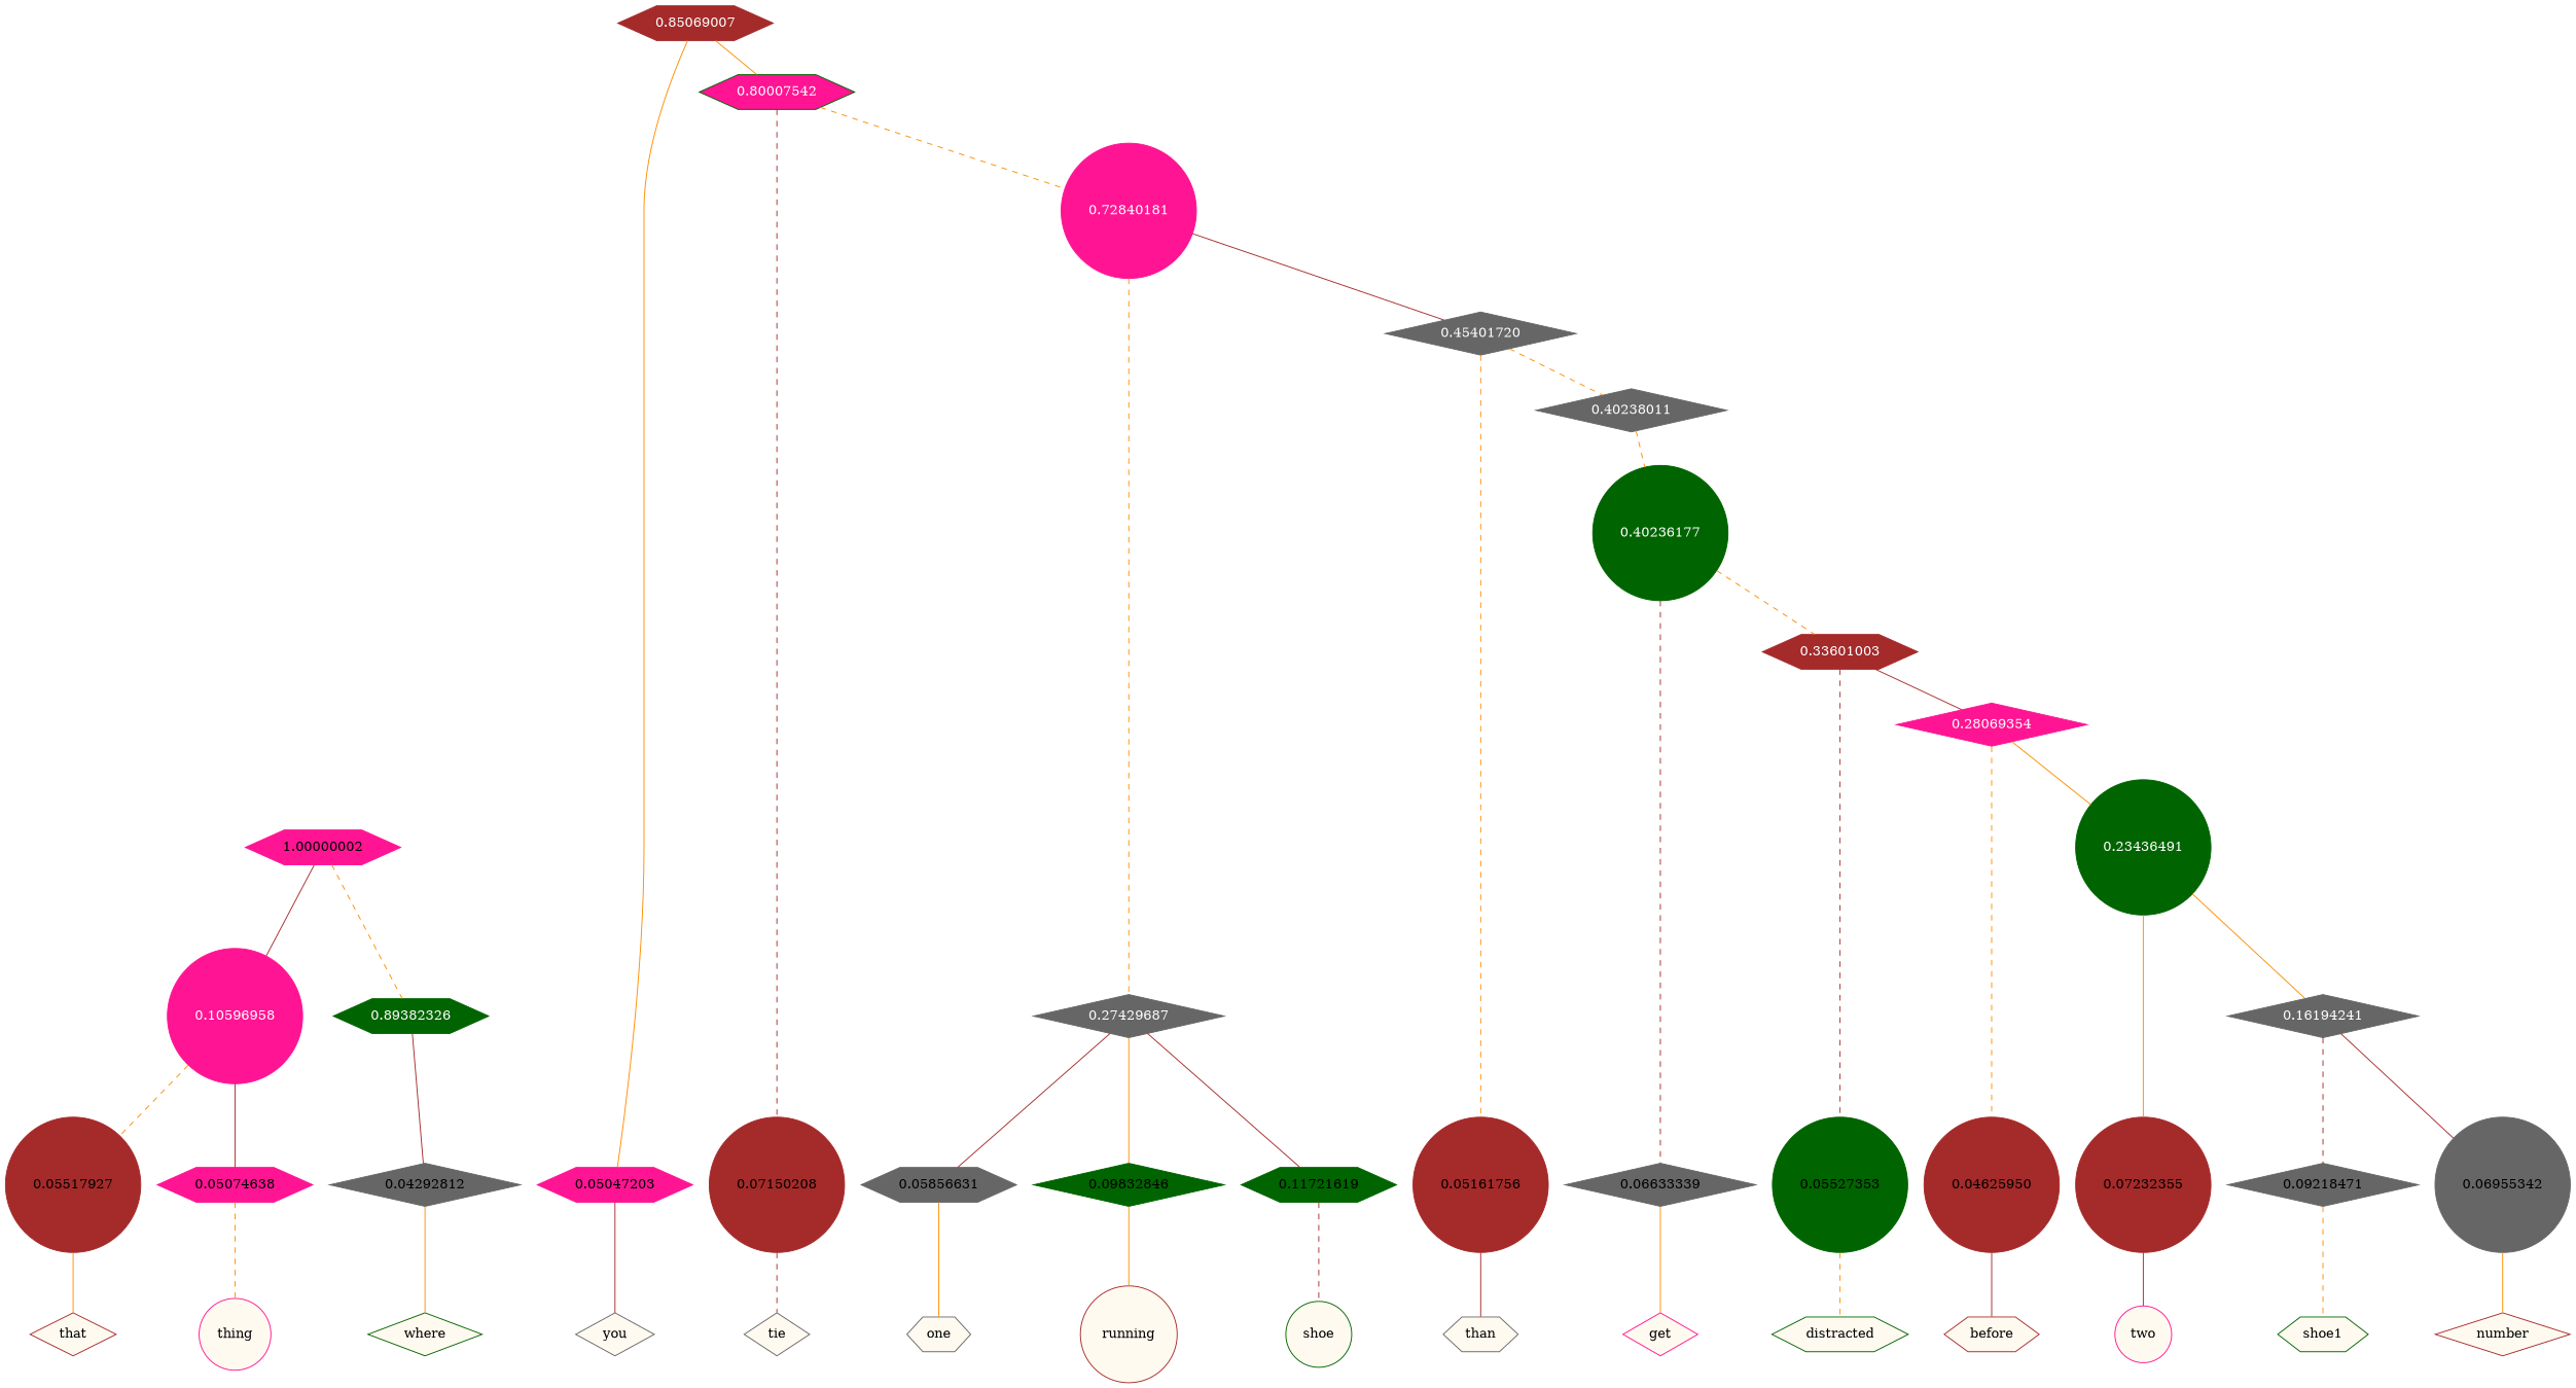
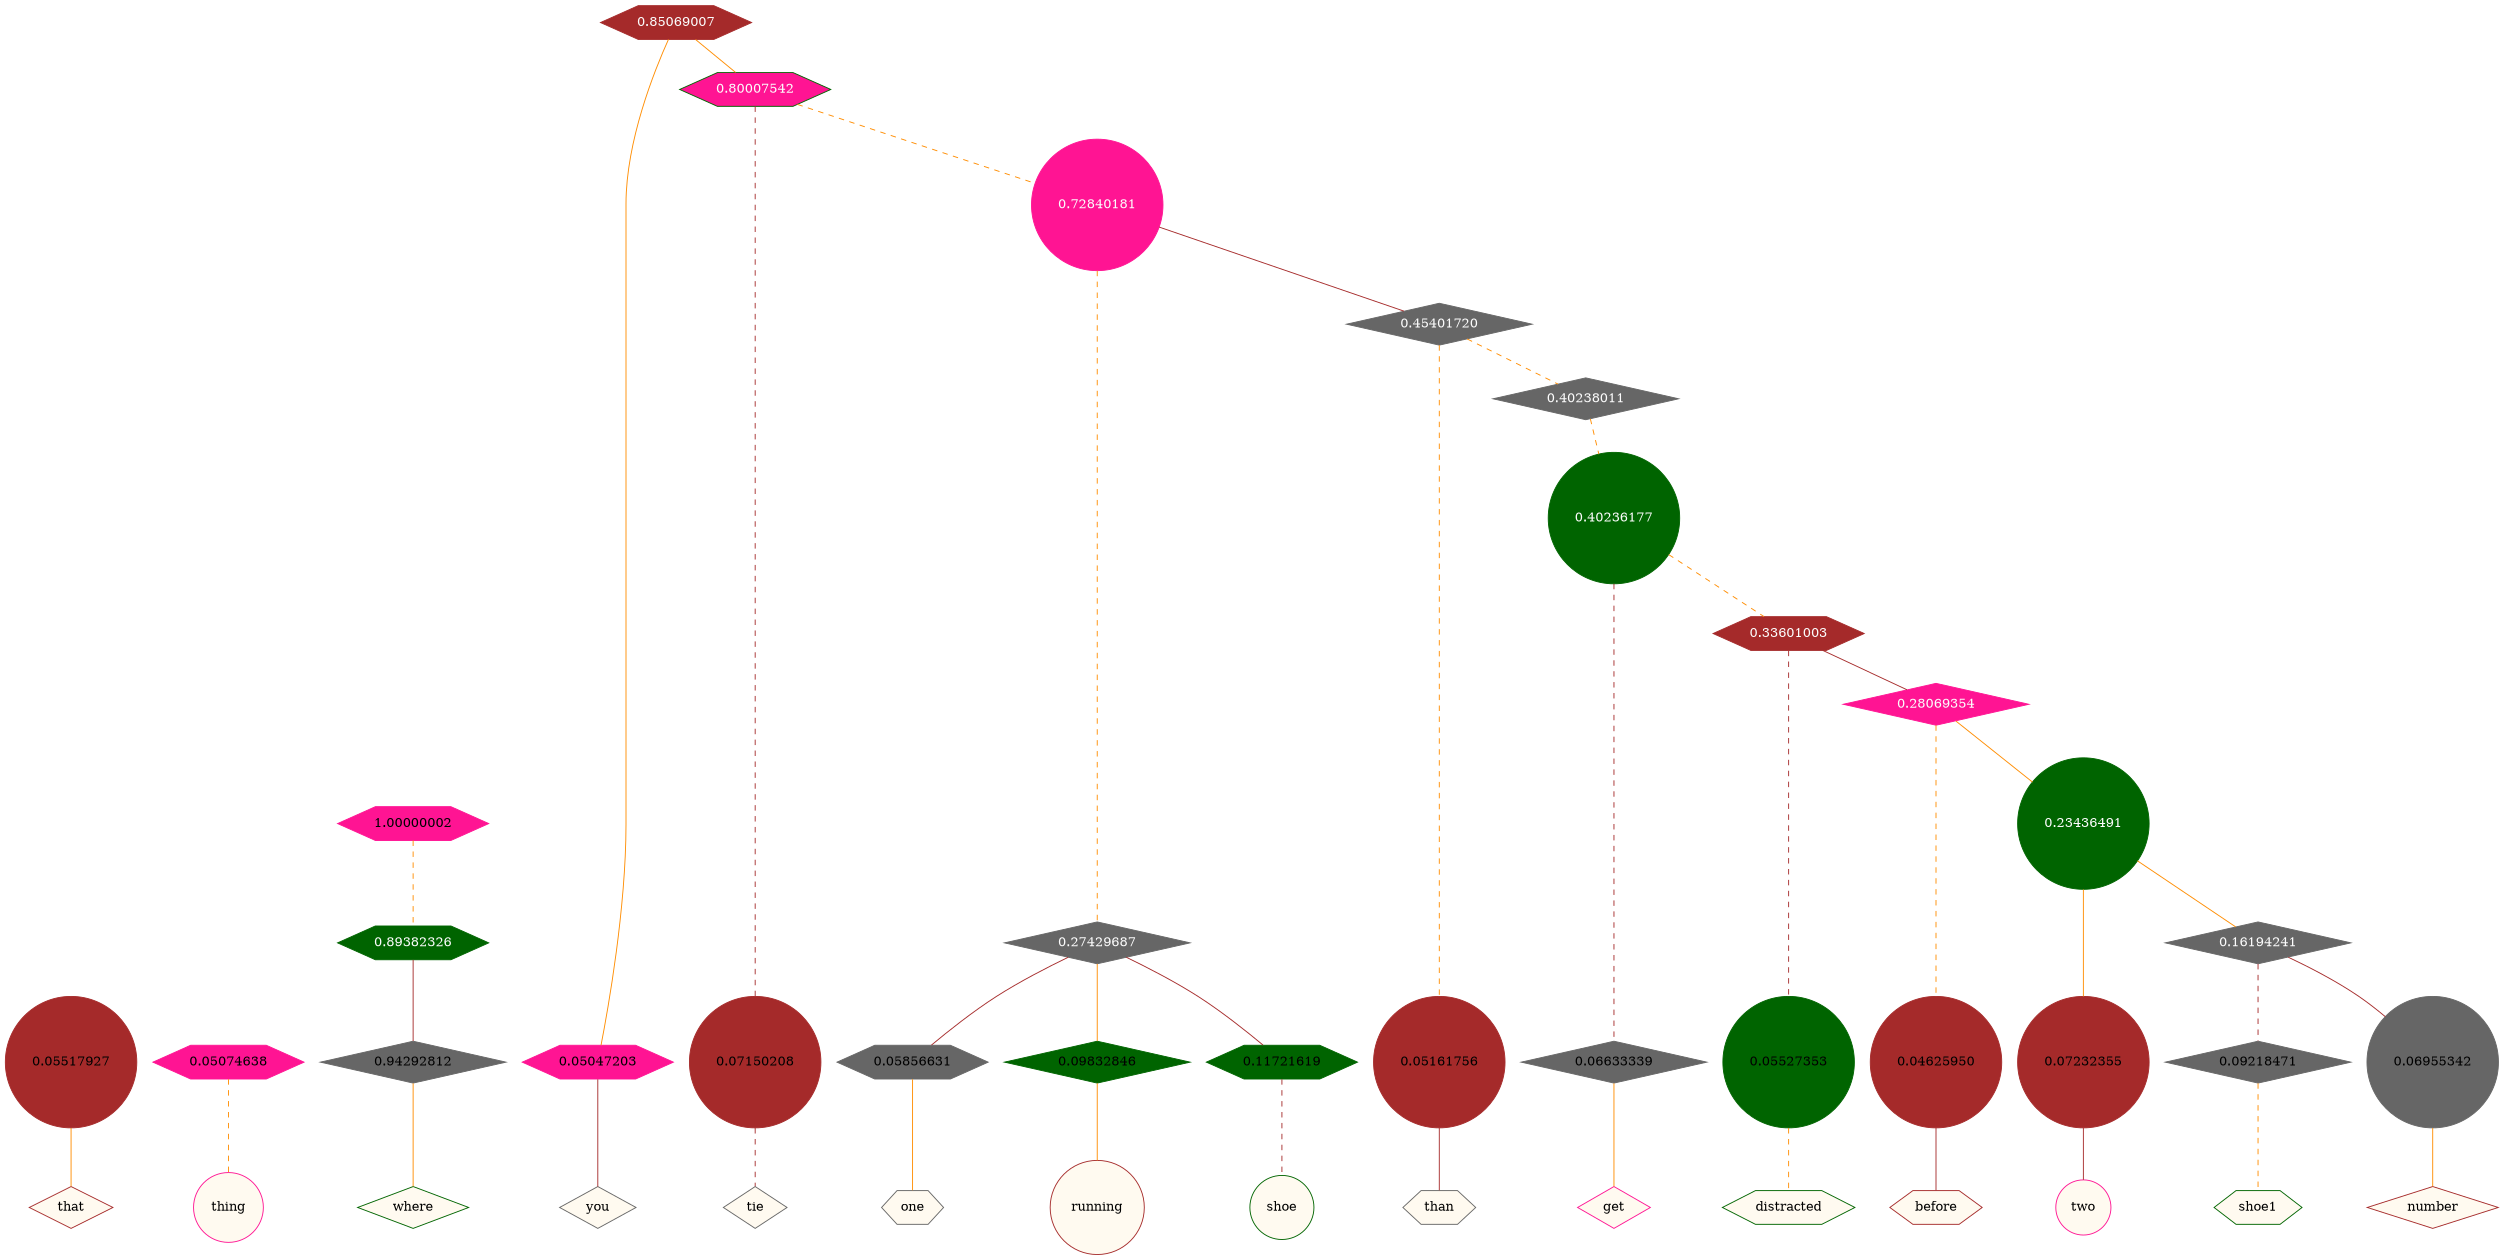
  graph {
    node [color=gray40 format=png nodesep=0.001 ordering=out overlap_scaling=0.01 ranksep=0.001 shape=diamond style=filled fontcolor=black]
    edge [color=darkorange style=solid]
    n1 [color=brown fillcolor=floralwhite height=0.15 label=that style="filled,solid" width=0.15 fontcolor=""]
    n2 [color=deeppink fillcolor=floralwhite height=0.15 label=thing shape=circle style="filled,solid" width=0.15 fontcolor=""]
    n3 [color=darkgreen fillcolor=floralwhite height=0.15 label=where style="filled,solid" width=0.15 fontcolor=""]
    n4 [fillcolor=floralwhite height=0.15 label=you style="filled,solid" width=0.15 fontcolor=""]
    n5 [fillcolor=floralwhite height=0.15 label=tie style="filled,solid" width=0.15 fontcolor=""]
    n6 [fillcolor=floralwhite height=0.15 label=one shape=hexagon style="filled,solid" width=0.15 fontcolor=""]
    n7 [color=brown fillcolor=floralwhite height=0.15 label=running shape=circle style="filled,solid" width=0.15 fontcolor=""]
    n8 [color=darkgreen fillcolor=floralwhite height=0.15 label=shoe shape=circle style="filled,solid" width=0.15 fontcolor=""]
    n9 [fillcolor=floralwhite height=0.15 label=than shape=hexagon style="filled,solid" width=0.15 fontcolor=""]
    n10 [color=deeppink fillcolor=floralwhite height=0.15 label=get style="filled,solid" width=0.15 fontcolor=""]
    n11 [color=darkgreen fillcolor=floralwhite height=0.15 label=distracted shape=hexagon style="filled,solid" width=0.15 fontcolor=""]
    n12 [color=brown fillcolor=floralwhite height=0.15 label=before shape=hexagon style="filled,solid" width=0.15 fontcolor=""]
    n13 [color=darkgreen fillcolor=floralwhite height=0.15 label=shoe1 shape=hexagon style="filled,solid" width=0.15 fontcolor=""]
    n14 [color=brown fillcolor=floralwhite height=0.15 label=number style="filled,solid" width=0.15 fontcolor=""]
    n15 [color=deeppink fillcolor=floralwhite height=0.15 label=two shape=circle style="filled,solid" width=0.15 fontcolor=""]
    n16 [color=brown height=0.15 label=0.05517927 shape=circle width=0.15]
    n17 [color=deeppink height=0.15 label=0.05074638 shape=hexagon width=0.15]
-   n18 [height=0.15 label=0.04292812 width=0.15]
+   n18 [height=0.15 label=0.94292812 width=0.15]
    n19 [color=deeppink height=0.15 label=0.05047203 shape=hexagon width=0.15]
    n20 [color=brown height=0.15 label=0.07150208 shape=circle width=0.15]
    n21 [height=0.15 label=0.05856631 shape=hexagon width=0.15]
    n22 [color=darkgreen height=0.15 label=0.09832846 width=0.15]
    n23 [color=darkgreen height=0.15 label=0.11721619 shape=hexagon width=0.15]
    n24 [color=brown height=0.15 label=0.05161756 shape=circle width=0.15]
    n25 [height=0.15 label=0.06633339 width=0.15]
    n26 [color=darkgreen height=0.15 label=0.05527353 shape=circle width=0.15]
    n27 [color=brown height=0.15 label=0.04625950 shape=circle width=0.15]
    n28 [height=0.15 label=0.09218471 width=0.15]
    n29 [height=0.15 label=0.06955342 shape=circle width=0.15]
    n30 [color=brown height=0.15 label=0.07232355 shape=circle width=0.15]
    n31 [color=deeppink height=0.15 label=1.00000002 shape=hexagon width=0.15]
-   n32 [color=deeppink fontcolor=grey99 height=0.15 label=0.10596958 shape=circle width=0.15]
    n33 [color=darkgreen fontcolor=grey99 height=0.15 label=0.89382326 shape=hexagon width=0.15]
    n34 [color=brown fontcolor=grey99 height=0.15 label=0.85069007 shape=hexagon width=0.15]
    n35 [color=darkgreen fillcolor=deeppink fontcolor=grey99 height=0.15 label=0.80007542 shape=hexagon width=0.15]
    n36 [color=deeppink fontcolor=grey99 height=0.15 label=0.72840181 shape=circle width=0.15]
    n37 [fontcolor=grey99 height=0.15 label=0.27429687 width=0.15]
    n38 [fontcolor=grey99 height=0.15 label=0.45401720 width=0.15]
    n39 [fontcolor=grey99 height=0.15 label=0.40238011 width=0.15]
    n40 [color=darkgreen fontcolor=grey99 height=0.15 label=0.40236177 shape=circle width=0.15]
    n41 [color=brown fontcolor=grey99 height=0.15 label=0.33601003 shape=hexagon width=0.15]
    n42 [color=deeppink fontcolor=grey99 height=0.15 label=0.28069354 width=0.15]
    n43 [color=darkgreen fontcolor=grey99 height=0.15 label=0.23436491 shape=circle width=0.15]
    n44 [fontcolor=grey99 height=0.15 label=0.16194241 width=0.15]
    subgraph sub_1 {
      rank=same
      n1
      n2
      n3
      n4
      n5
      n6
      n7
      n8
      n9
      n10
      n11
      n12
      n13
      n14
      n15
    }
    subgraph sub_2 {
      rank=same
      n16
      n17
      n18
      n19
      n20
      n21
      n22
      n23
      n24
      n25
      n26
      n27
      n28
      n29
      n30
    }
    n16 -- n1
    n17 -- n2 [style=dashed]
    n18 -- n3
    n19 -- n4 [color=brown]
    n20 -- n5 [color=brown style=dashed]
    n21 -- n6
    n22 -- n7
    n23 -- n8 [color=brown style=dashed]
    n24 -- n9 [color=brown]
    n25 -- n10
    n26 -- n11 [style=dashed]
    n27 -- n12 [color=brown]
    n28 -- n13 [style=dashed]
    n29 -- n14
    n30 -- n15 [color=brown]
-   n31 -- n32 [color=brown]
    n31 -- n33 [style=dashed]
-   n32 -- n16 [style=dashed]
-   n32 -- n17 [color=brown]
    n33 -- n18 [color=brown]
    n34 -- n19
    n34 -- n35
    n35 -- n20 [color=brown style=dashed]
    n35 -- n36 [style=dashed]
    n36 -- n37 [style=dashed]
    n36 -- n38 [color=brown]
    n37 -- n21 [color=brown]
    n37 -- n22
    n37 -- n23 [color=brown]
    n38 -- n24 [style=dashed]
    n38 -- n39 [style=dashed]
    n39 -- n40 [style=dashed]
    n40 -- n25 [color=brown style=dashed]
    n40 -- n41 [style=dashed]
    n41 -- n26 [color=brown style=dashed]
    n41 -- n42 [color=brown]
    n42 -- n27 [style=dashed]
    n42 -- n43
    n43 -- n30
    n43 -- n44
    n44 -- n28 [color=brown style=dashed]
    n44 -- n29 [color=brown]
  }
